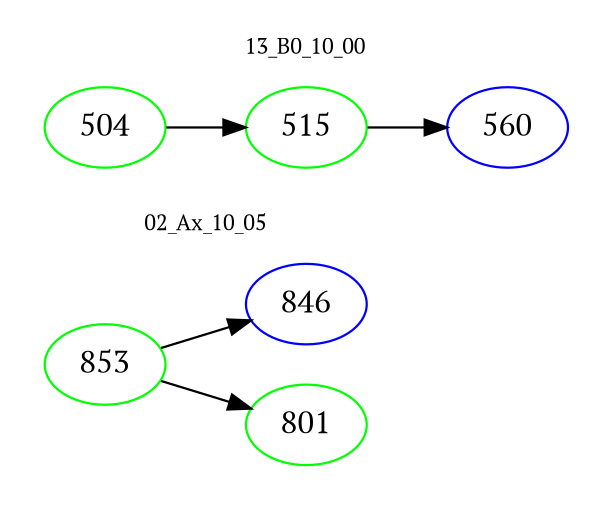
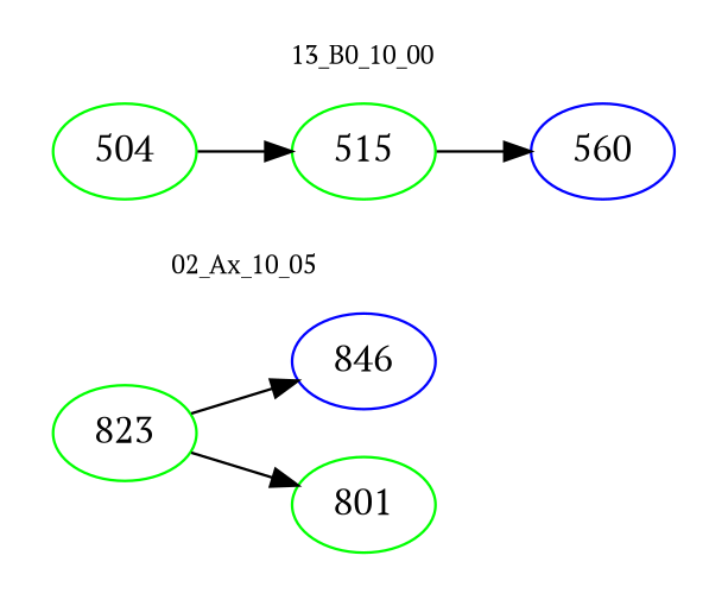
  digraph {
    fontname="PT Serif"
    rankdir=LR
    node [color=green fontname="PT Serif"]
    edge [color=black fontname="PT Serif"]
-   n1 [label=853]
+   n1 [label=823]
    n2 [label=801]
    n3 [color=blue label=846]
    n4 [label=504]
    n5 [label=515]
    n6 [color=blue label=560]
    subgraph cluster_1 {
      color=white
      fontsize=10
      label="02_Ax_10_05"
      n1
      n2
      n3
    }
    subgraph cluster_2 {
      color=white
      fontsize=10
      label="13_B0_10_00"
      n4
      n5
      n6
    }
    n1 -> n2
    n1 -> n3
    n4 -> n5
    n5 -> n6
  }
